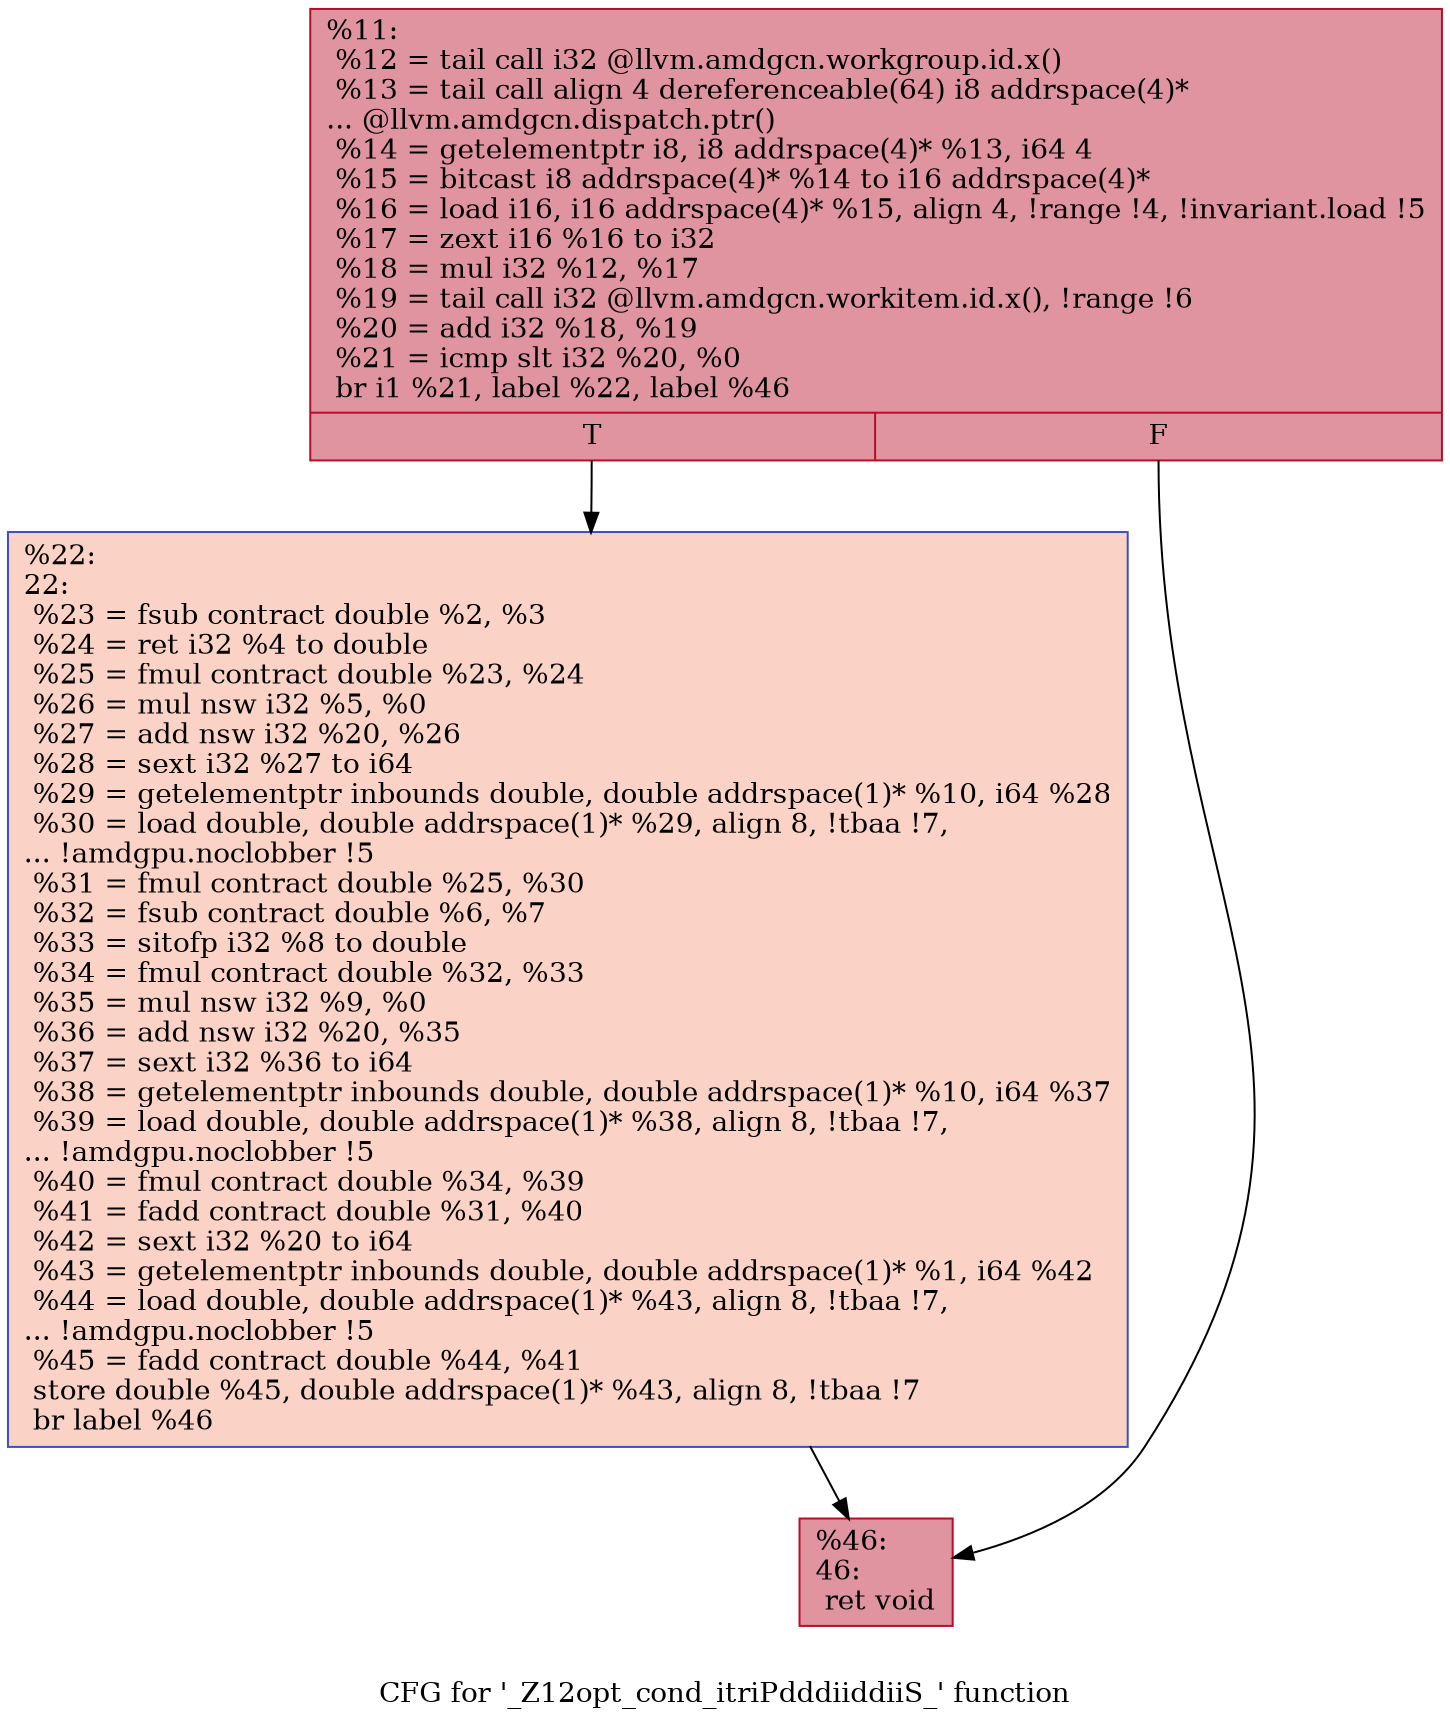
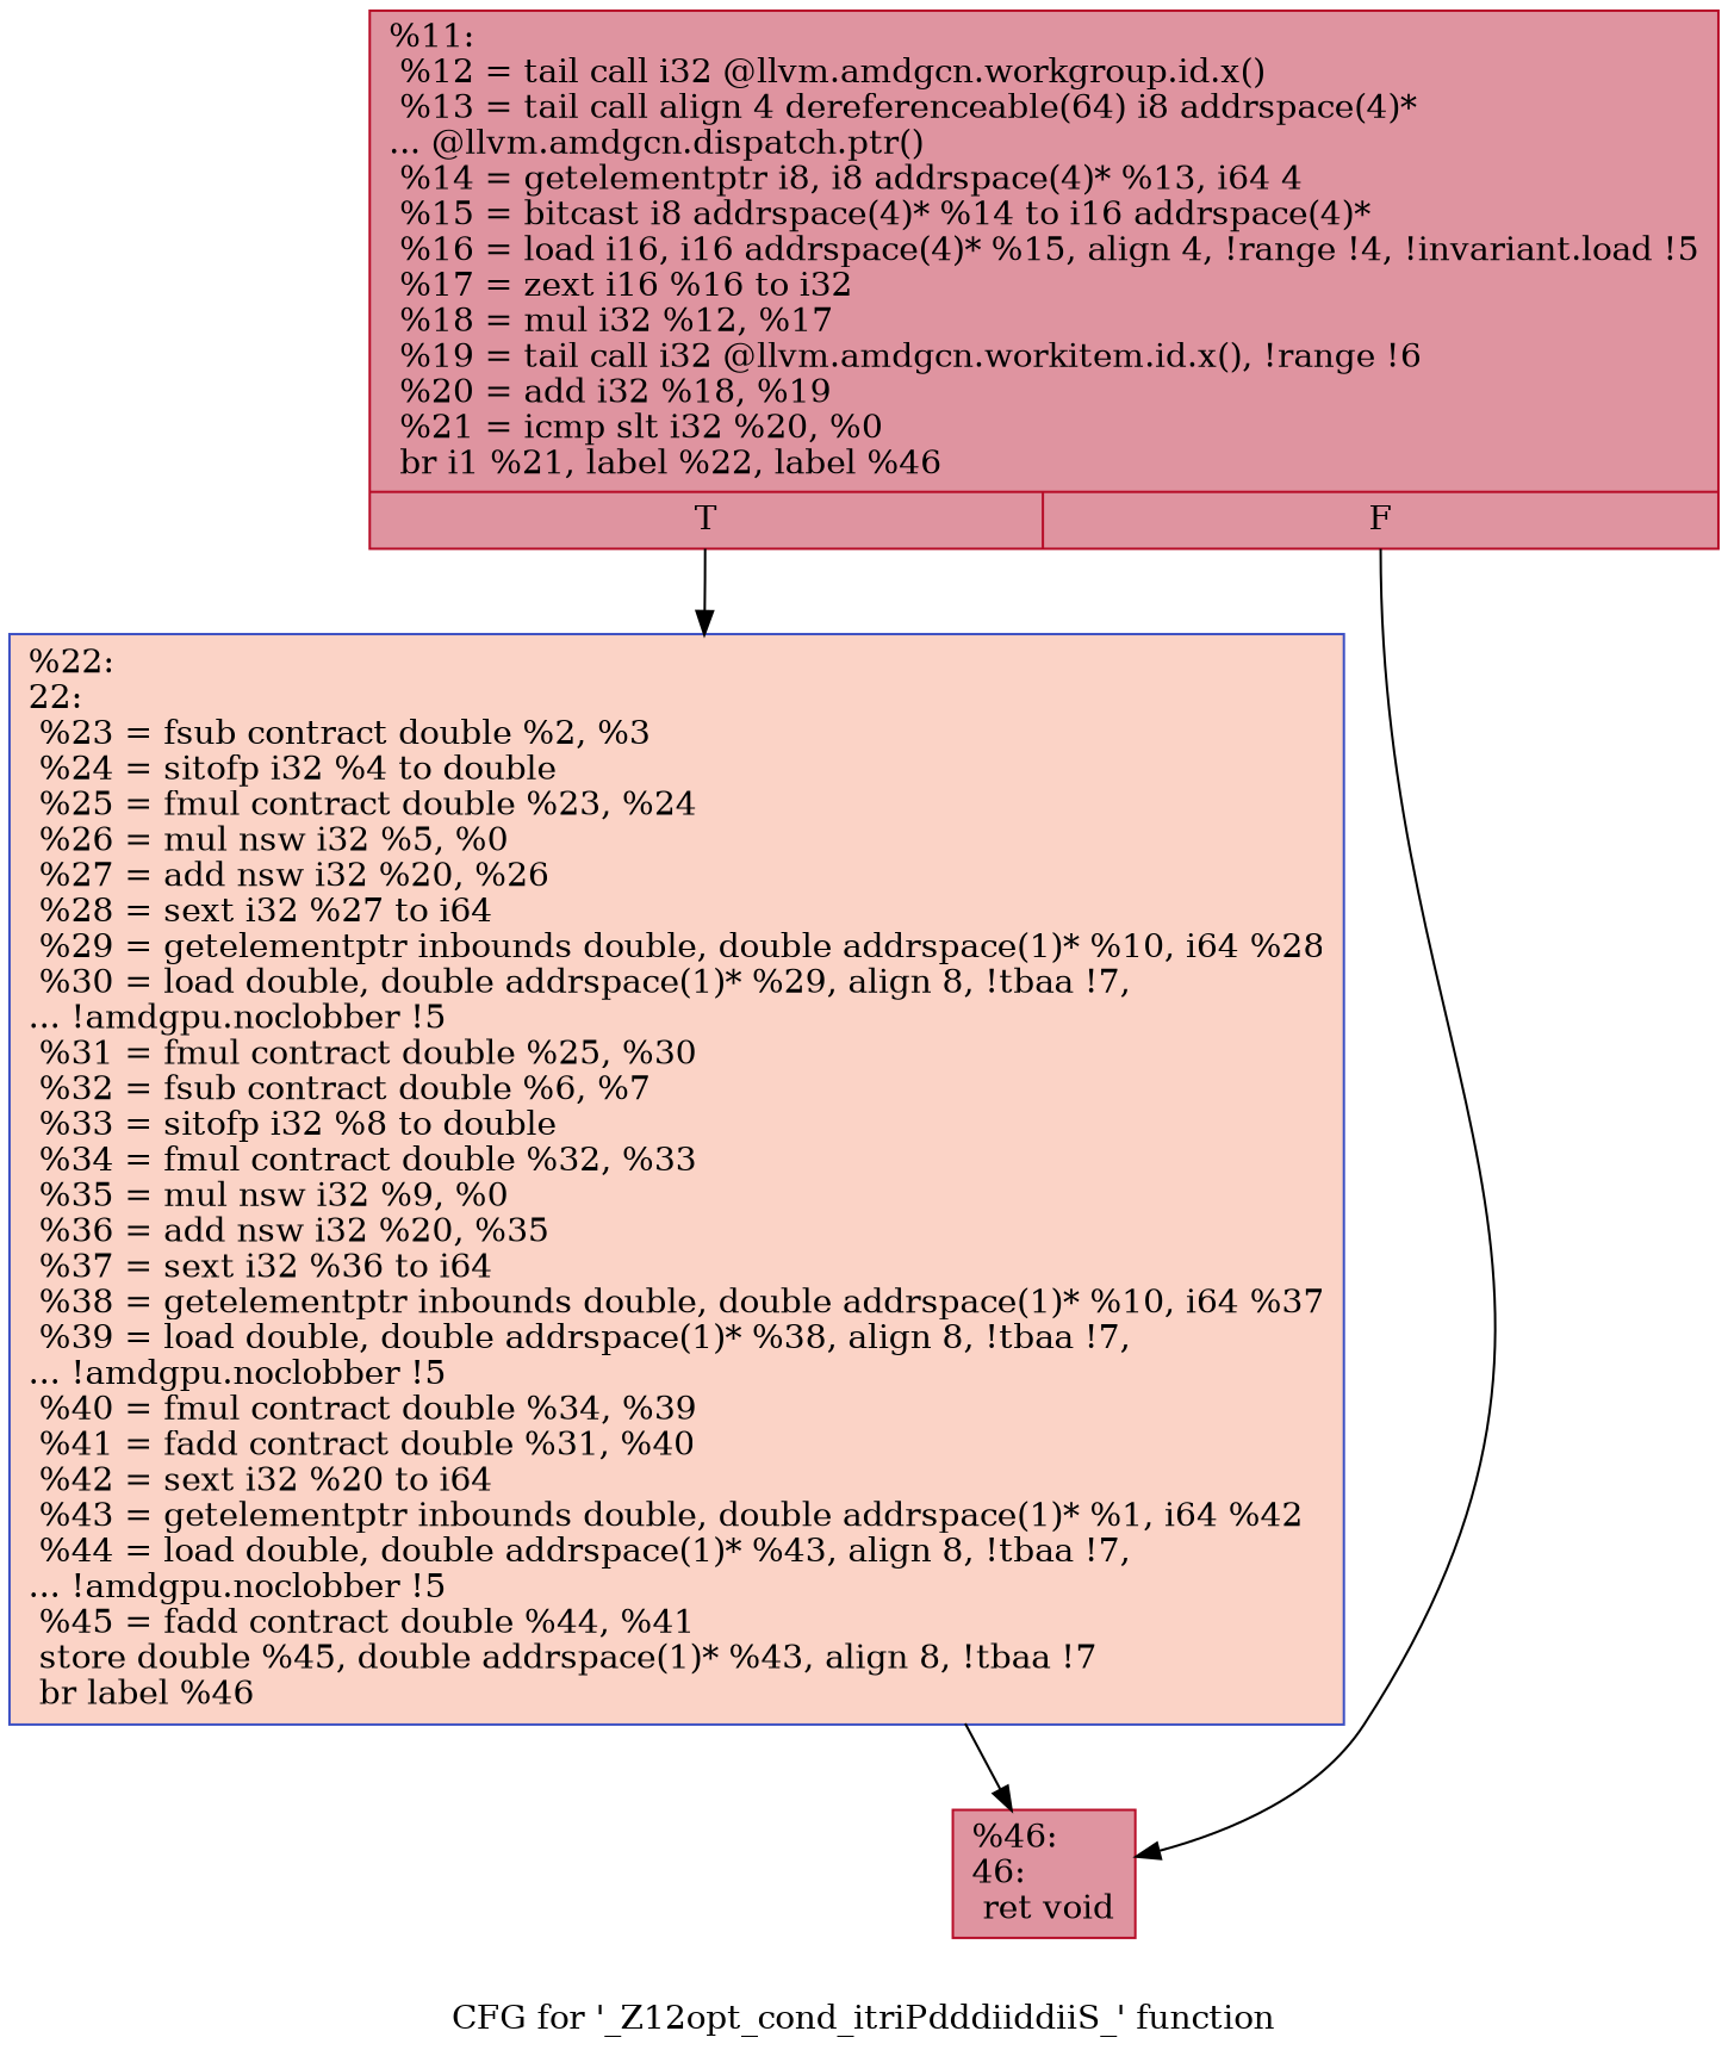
  digraph {
    label="CFG for '_Z12opt_cond_itriPdddiiddiiS_' function"
    node [color="#b70d28ff" fillcolor="#b70d2870" shape=record style=filled]
    n1 [label="{%11:\l  %12 = tail call i32 @llvm.amdgcn.workgroup.id.x()\l  %13 = tail call align 4 dereferenceable(64) i8 addrspace(4)*\l... @llvm.amdgcn.dispatch.ptr()\l  %14 = getelementptr i8, i8 addrspace(4)* %13, i64 4\l  %15 = bitcast i8 addrspace(4)* %14 to i16 addrspace(4)*\l  %16 = load i16, i16 addrspace(4)* %15, align 4, !range !4, !invariant.load !5\l  %17 = zext i16 %16 to i32\l  %18 = mul i32 %12, %17\l  %19 = tail call i32 @llvm.amdgcn.workitem.id.x(), !range !6\l  %20 = add i32 %18, %19\l  %21 = icmp slt i32 %20, %0\l  br i1 %21, label %22, label %46\l|{<s0>T|<s1>F}}"]
-   n2 [color="#3d50c3ff" fillcolor="#f59c7d70" label="{%22:\l22:                                               \l  %23 = fsub contract double %2, %3\l  %24 = ret i32 %4 to double\l  %25 = fmul contract double %23, %24\l  %26 = mul nsw i32 %5, %0\l  %27 = add nsw i32 %20, %26\l  %28 = sext i32 %27 to i64\l  %29 = getelementptr inbounds double, double addrspace(1)* %10, i64 %28\l  %30 = load double, double addrspace(1)* %29, align 8, !tbaa !7,\l... !amdgpu.noclobber !5\l  %31 = fmul contract double %25, %30\l  %32 = fsub contract double %6, %7\l  %33 = sitofp i32 %8 to double\l  %34 = fmul contract double %32, %33\l  %35 = mul nsw i32 %9, %0\l  %36 = add nsw i32 %20, %35\l  %37 = sext i32 %36 to i64\l  %38 = getelementptr inbounds double, double addrspace(1)* %10, i64 %37\l  %39 = load double, double addrspace(1)* %38, align 8, !tbaa !7,\l... !amdgpu.noclobber !5\l  %40 = fmul contract double %34, %39\l  %41 = fadd contract double %31, %40\l  %42 = sext i32 %20 to i64\l  %43 = getelementptr inbounds double, double addrspace(1)* %1, i64 %42\l  %44 = load double, double addrspace(1)* %43, align 8, !tbaa !7,\l... !amdgpu.noclobber !5\l  %45 = fadd contract double %44, %41\l  store double %45, double addrspace(1)* %43, align 8, !tbaa !7\l  br label %46\l}"]
+   n2 [color="#3d50c3ff" fillcolor="#f59c7d70" label="{%22:\l22:                                               \l  %23 = fsub contract double %2, %3\l  %24 = sitofp i32 %4 to double\l  %25 = fmul contract double %23, %24\l  %26 = mul nsw i32 %5, %0\l  %27 = add nsw i32 %20, %26\l  %28 = sext i32 %27 to i64\l  %29 = getelementptr inbounds double, double addrspace(1)* %10, i64 %28\l  %30 = load double, double addrspace(1)* %29, align 8, !tbaa !7,\l... !amdgpu.noclobber !5\l  %31 = fmul contract double %25, %30\l  %32 = fsub contract double %6, %7\l  %33 = sitofp i32 %8 to double\l  %34 = fmul contract double %32, %33\l  %35 = mul nsw i32 %9, %0\l  %36 = add nsw i32 %20, %35\l  %37 = sext i32 %36 to i64\l  %38 = getelementptr inbounds double, double addrspace(1)* %10, i64 %37\l  %39 = load double, double addrspace(1)* %38, align 8, !tbaa !7,\l... !amdgpu.noclobber !5\l  %40 = fmul contract double %34, %39\l  %41 = fadd contract double %31, %40\l  %42 = sext i32 %20 to i64\l  %43 = getelementptr inbounds double, double addrspace(1)* %1, i64 %42\l  %44 = load double, double addrspace(1)* %43, align 8, !tbaa !7,\l... !amdgpu.noclobber !5\l  %45 = fadd contract double %44, %41\l  store double %45, double addrspace(1)* %43, align 8, !tbaa !7\l  br label %46\l}"]
    n3 [label="{%46:\l46:                                               \l  ret void\l}"]
    n1 -> n2 [tailport=s0]
    n1 -> n3 [tailport=s1]
    n2 -> n3
  }
